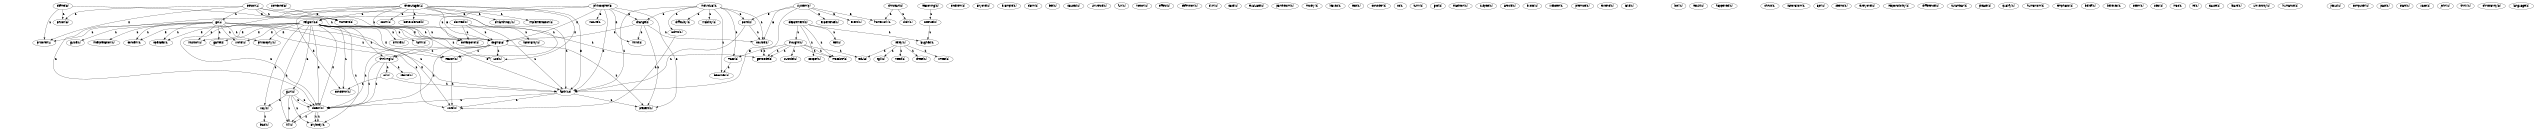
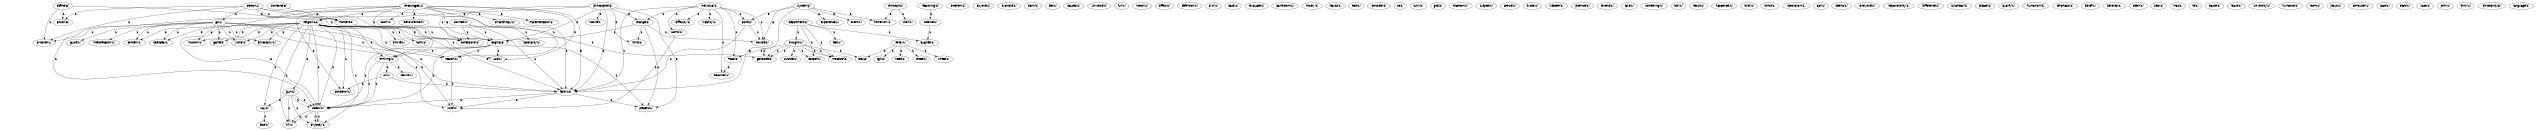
  digraph {
    fontname="DejaVu Sans"
    node [fontname="DejaVu Sans"]
    edge [fontname="DejaVu Sans"]
    n1 [label="define(3)"]
    n2 [label="moment(3)"]
    n3 [label="prisoner(4)"]
    n4 [label="prison(3)"]
    n5 [label="correspond(1)"]
    n6 [label="problem(1)"]
    n7 [label="anyone(1)"]
    n8 [label="example(1)"]
    n9 [label="claim(1)"]
    n10 [label="bet(1)"]
    n11 [label="causes(1)"]
    n12 [label="universe(1)"]
    n13 [label="someone(3)"]
    n14 [label="person(4)"]
    n15 [label="go(4)"]
    n16 [label="dogma(8)"]
    n17 [label="faith(10)"]
    n18 [label="reason(2)"]
    n19 [label="concern(1)"]
    n20 [label="operates(1)"]
    n21 [label="intuition(1)"]
    n22 [label="game(2)"]
    n23 [label="world(1)"]
    n24 [label="philosophy(1)"]
    n25 [label="word(2)"]
    n26 [label="guise(1)"]
    n27 [label="interpretation(1)"]
    n28 [label="present(1)"]
    n29 [label="thinking(1)"]
    n30 [label="use(1)"]
    n31 [label="doesn(2)"]
    n32 [label="condemn(1)"]
    n33 [label="ok(2)"]
    n34 [label="realize(1)"]
    n35 [label="kill(1)"]
    n36 [label="anybody(1)"]
    n37 [label="fun(1)"]
    n38 [label="notion(1)"]
    n39 [label="offers(1)"]
    n40 [label="definition(1)"]
    n41 [label="skin(1)"]
    n42 [label="case(1)"]
    n43 [label="evaluate(1)"]
    n44 [label="philosopher(3)"]
    n45 [label="nature(1)"]
    n46 [label="religion(10)"]
    n47 [label="change(2)"]
    n48 [label="mind(1)"]
    n49 [label="genocide(3)"]
    n50 [label="similie(1)"]
    n51 [label="harm(1)"]
    n52 [label="gun(2)"]
    n53 [label="way(2)"]
    n54 [label="course(2)"]
    n55 [label="bias(1)"]
    n56 [label="pantheism(1)"]
    n57 [label="thought(1)"]
    n58 [label="cooper(1)"]
    n59 [label="suicide(1)"]
    n60 [label="edu(5)"]
    n61 [label="mass(2)"]
    n62 [label="macalstr(2)"]
    n63 [label="becomes(1)"]
    n64 [label="misery(1)"]
    n65 [label="leaves(1)"]
    n66 [label="test(1)"]
    n67 [label="consider(1)"]
    n68 [label="cc(1)"]
    n69 [label="reasoning(2)"]
    n70 [label="science(2)"]
    n71 [label="laughed(1)"]
    n72 [label="turin(1)"]
    n73 [label="god(2)"]
    n74 [label="claimed(2)"]
    n75 [label="rationality(1)"]
    n76 [label="tradition(1)"]
    n77 [label="encourages(4)"]
    n78 [label="philanthropy(1)"]
    n79 [label="implementation(1)"]
    n80 [label="scorn(1)"]
    n81 [label="benevolence(9)"]
    n82 [label="subject(1)"]
    n83 [label="article(1)"]
    n84 [label="department(2)"]
    n85 [label="edt(1)"]
    n86 [label="exists(1)"]
    n87 [label="webster(1)"]
    n88 [label="premise(1)"]
    n89 [label="extend(1)"]
    n90 [label="take(1)"]
+   n91 [label="something(1)"]
    n92 [label="system(6)"]
    n93 [label="experience(1)"]
    n94 [label="point(2)"]
    n95 [label="event(1)"]
    n96 [label="framework(1)"]
    n97 [label="boil(1)"]
    n98 [label="individual(1)"]
    n99 [label="difficulty(1)"]
    n100 [label="inability(1)"]
    n101 [label="admit(1)"]
    n102 [label="result(1)"]
    n103 [label="happened(1)"]
+   n104 [label="level(1)"]
    n105 [label="christ(1)"]
    n106 [label="kelley(1)"]
    n107 [label="tgk(2)"]
    n108 [label="need(1)"]
    n109 [label="chest(1)"]
    n110 [label="writes(1)"]
    n111 [label="rationalism(1)"]
    n112 [label="apr(1)"]
    n113 [label="seems(1)"]
    n114 [label="everyone(1)"]
    n115 [label="responsibility(1)"]
    n116 [label="difference(1)"]
    n117 [label="turambar(1)"]
    n118 [label="please(1)"]
    n119 [label="qualify(1)"]
    n120 [label="humanism(1)"]
    n121 [label="emphasis(1)"]
    n122 [label="belief(1)"]
    n123 [label="believes(1)"]
    n124 [label="seem(1)"]
    n125 [label="sets(1)"]
    n126 [label="mac(1)"]
    n127 [label="re(1)"]
    n128 [label="cause(1)"]
    n129 [label="leave(1)"]
    n130 [label="university(1)"]
    n131 [label="humanist(1)"]
+   n132 [label="room(1)"]
    n133 [label="jesus(1)"]
    n134 [label="computer(1)"]
    n135 [label="past(1)"]
    n136 [label="christian(2)"]
    n137 [label="didn(1)"]
    n138 [label="start(1)"]
    n139 [label="waco(1)"]
    n140 [label="john(1)"]
    n141 [label="think(1)"]
    n142 [label="christianity(3)"]
    n143 [label="language(1)"]
    n1 -> n2 [label=2]
    n1 -> n3 [label=1]
    n1 -> n4 [label=1]
    n2 -> n5 [label=1]
    n13 -> n2 [label=2]
    n14 -> n2 [label=1]
    n14 -> n3 [label=2]
    n14 -> n4 [label=1]
    n14 -> n5 [label=1]
    n14 -> n15 [label=1]
    n14 -> n16 [label=1]
    n14 -> n17 [label=1]
    n15 -> n3 [label=1]
    n15 -> n17 [label=1]
    n15 -> n18 [label=1]
    n15 -> n19 [label=1]
    n15 -> n20 [label=1]
    n15 -> n21 [label=1]
    n15 -> n22 [label=1]
    n15 -> n23 [label=1]
    n15 -> n24 [label=1]
    n15 -> n25 [label=1]
    n15 -> n26 [label=1]
    n15 -> n27 [label=1]
    n16 -> n18 [label=1]
    n16 -> n28 [label=1]
    n16 -> n29 [label=1]
    n16 -> n30 [label=1]
    n16 -> n31 [label=1]
    n16 -> n31 [label=1]
    n17 -> n25 [label=1]
    n17 -> n28 [label=1]
    n17 -> n31 [label=1]
    n18 -> n25 [label=1]
    n29 -> n31 [label=1]
    n29 -> n31 [label=1]
    n29 -> n33 [label=1]
    n29 -> n34 [label=1]
    n31 -> n35 [label=1]
    n31 -> n35 [label=1]
    n31 -> n36 [label=1]
    n31 -> n36 [label=1]
    n33 -> n17 [label=1]
    n33 -> n32 [label=1]
    n44 -> n5 [label=1]
    n44 -> n16 [label=2]
    n44 -> n17 [label=2]
    n44 -> n28 [label=2]
    n44 -> n45 [label=2]
    n44 -> n46 [label=2]
    n44 -> n47 [label=2]
    n44 -> n48 [label=2]
    n46 -> n16 [label=1]
    n46 -> n17 [label=3]
    n46 -> n18 [label=2]
    n46 -> n19 [label=2]
    n46 -> n20 [label=2]
    n46 -> n21 [label=2]
    n46 -> n22 [label=2]
    n46 -> n23 [label=2]
    n46 -> n24 [label=2]
    n46 -> n25 [label=2]
    n46 -> n29 [label=1]
    n46 -> n30 [label=1]
    n46 -> n31 [label=2]
    n46 -> n31 [label=2]
    n46 -> n32 [label=1]
    n46 -> n35 [label=1]
    n46 -> n36 [label=1]
    n46 -> n49 [label=1]
    n46 -> n50 [label=1]
    n46 -> n51 [label=1]
    n46 -> n52 [label=2]
    n46 -> n53 [label=1]
    n47 -> n16 [label=1]
    n47 -> n28 [label=1]
    n47 -> n48 [label=1]
    n47 -> n54 [label=1]
    n52 -> n31 [label=1]
    n52 -> n31 [label=1]
    n52 -> n35 [label=1]
    n52 -> n36 [label=1]
    n52 -> n53 [label=1]
    n53 -> n55 [label=1]
    n54 -> n49 [label=1]
    n57 -> n49 [label=1]
    n57 -> n49 [label=1]
+   n57 -> n58 [label=1]
    n57 -> n59 [label=1]
    n57 -> n60 [label=1]
    n57 -> n61 [label=1]
    n57 -> n62 [label=1]
    n57 -> n62 [label=1]
    n61 -> n63 [label=1]
    n69 -> n70 [label=1]
    n70 -> n71 [label=1]
    n74 -> n5 [label=1]
    n74 -> n16 [label=1]
    n74 -> n17 [label=1]
    n74 -> n75 [label=1]
    n77 -> n16 [label=3]
    n77 -> n17 [label=3]
    n77 -> n18 [label=1]
    n77 -> n29 [label=2]
    n77 -> n30 [label=2]
    n77 -> n31 [label=2]
    n77 -> n31 [label=2]
    n77 -> n32 [label=2]
    n77 -> n46 [label=1]
    n77 -> n78 [label=1]
    n77 -> n79 [label=1]
    n77 -> n80 [label=1]
    n77 -> n81 [label=1]
    n84 -> n57 [label=1]
    n84 -> n58 [label=1]
    n84 -> n62 [label=1]
    n84 -> n71 [label=1]
    n84 -> n85 [label=1]
    n92 -> n17 [label=3]
    n92 -> n54 [label=3]
    n92 -> n93 [label=2]
    n92 -> n94 [label=3]
    n92 -> n95 [label=2]
    n92 -> n96 [label=2]
    n94 -> n17 [label=1]
    n94 -> n54 [label=1]
    n98 -> n17 [label=1]
    n98 -> n47 [label=1]
    n98 -> n54 [label=1]
    n98 -> n61 [label=1]
    n98 -> n63 [label=1]
    n98 -> n94 [label=1]
    n98 -> n99 [label=1]
    n98 -> n100 [label=1]
    n98 -> n101 [label=1]
    n101 -> n25 [label=1]
    n106 -> n60 [label=1]
    n106 -> n107 [label=1]
    n106 -> n108 [label=1]
    n106 -> n109 [label=1]
    n106 -> n110 [label=1]
    n136 -> n96 [label=1]
    n136 -> n137 [label=1]
  }
